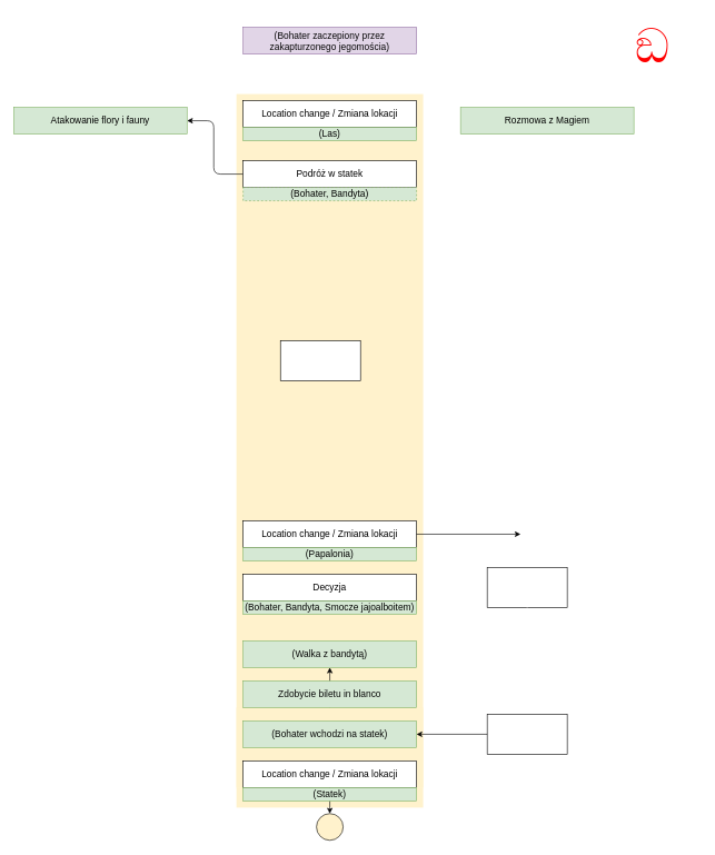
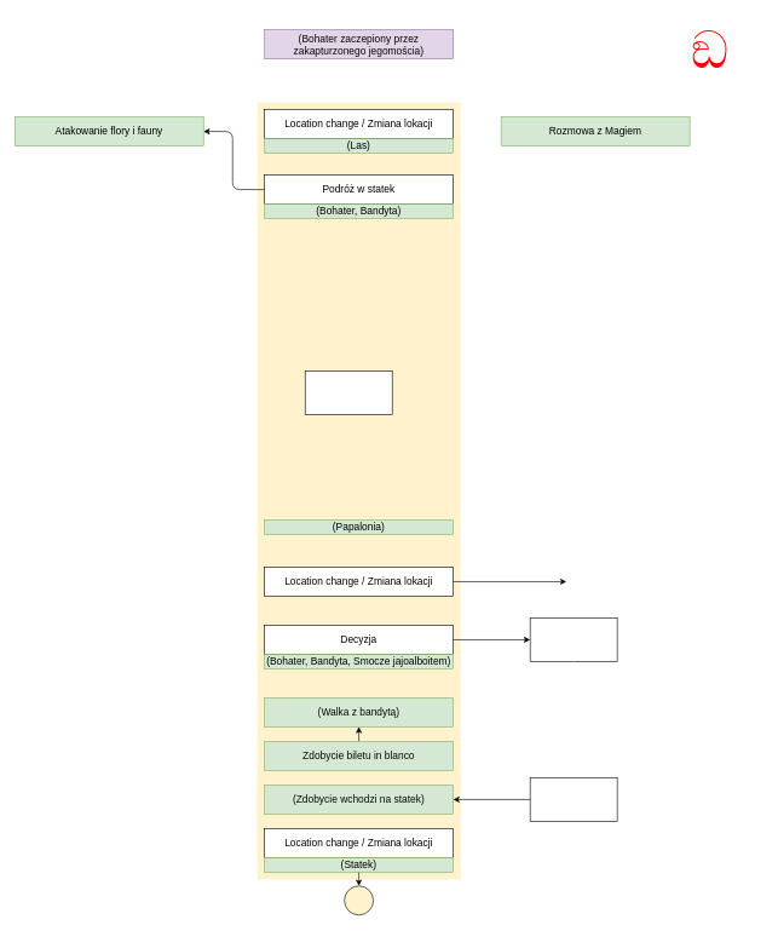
  <mxCell id="0" />
  <mxCell id="1" parent="0" />
  <mxCell id="2" value="&lt;span style=&quot;font-size: 14px&quot;&gt;&lt;font color=&quot;#080808&quot;&gt;(Bohater zaczepiony przez zakapturzonego jegomościa)&lt;/font&gt;&lt;/span&gt;" style="rounded=0;whiteSpace=wrap;html=1;strokeColor=#9673a6;fillColor=#e1d5e7;" parent="1" vertex="1"><mxGeometry x="364" y="40" width="260" height="40" as="geometry" /></mxCell>
  <mxCell id="3" value="" style="rounded=0;whiteSpace=wrap;html=1;fillColor=#fff2cc;fontFamily=Helvetica;fontSize=14;strokeColor=none;" parent="1" vertex="1"><mxGeometry x="354" y="140" width="280" height="1070" as="geometry" /></mxCell>
  <mxCell id="4" value="&lt;font style=&quot;font-size: 70px&quot; color=&quot;#ff0000&quot;&gt;ඞ&lt;/font&gt;" style="text;whiteSpace=wrap;html=1;fontColor=#080808;" parent="1" vertex="1"><mxGeometry x="950" width="100" height="150" as="geometry" y="20" /></mxCell>
  <mxCell id="5" value="" style="edgeStyle=none;html=1;fontColor=#FFFFFF;strokeColor=#000000;" parent="1" source="6" target="13" edge="1"><mxGeometry relative="1" as="geometry" /></mxCell>
  <mxCell id="6" value="" style="rounded=0;whiteSpace=wrap;html=1;fillColor=#fff2cc;fontFamily=Helvetica;fontSize=14;strokeColor=none;" parent="1" vertex="1"><mxGeometry x="354" y="1060" width="280" height="120" as="geometry" /></mxCell>
  <mxCell id="7" value="&lt;span id=&quot;docs-internal-guid-4cfbbf0f-7fff-1ddc-6e00-4f36d3d0db7e&quot;&gt;&lt;span style=&quot;background-color: transparent ; vertical-align: baseline&quot;&gt;&lt;font&gt;&lt;font face=&quot;arial&quot;&gt;&lt;span style=&quot;font-size: 14px&quot;&gt;Location change / Zmiana lokacji&lt;/span&gt;&lt;/font&gt;&lt;br&gt;&lt;/font&gt;&lt;/span&gt;&lt;/span&gt;" style="rounded=0;whiteSpace=wrap;html=1;align=center;" parent="1" vertex="1"><mxGeometry x="364" y="150" width="260" height="40" as="geometry" /></mxCell>
  <mxCell id="8" value="&lt;span id=&quot;docs-internal-guid-4cfbbf0f-7fff-1ddc-6e00-4f36d3d0db7e&quot;&gt;&lt;span style=&quot;background-color: transparent ; vertical-align: baseline&quot;&gt;&lt;font&gt;&lt;font face=&quot;arial&quot;&gt;&lt;span style=&quot;font-size: 14px&quot;&gt;Location change / Zmiana lokacji&lt;/span&gt;&lt;/font&gt;&lt;br&gt;&lt;/font&gt;&lt;/span&gt;&lt;/span&gt;" style="rounded=0;whiteSpace=wrap;html=1;align=center;" parent="1" vertex="1"><mxGeometry x="364" y="1140" width="260" height="40" as="geometry" /></mxCell>
- <mxCell id="9" value="&lt;span style=&quot;font-size: 14px&quot;&gt;&lt;font color=&quot;#080808&quot;&gt;(Bohater wchodzi na statek)&lt;/font&gt;&lt;/span&gt;" style="rounded=0;whiteSpace=wrap;html=1;fillColor=#d5e8d4;strokeColor=#82b366;" parent="1" vertex="1"><mxGeometry x="364" y="1080" width="260" height="40" as="geometry" /></mxCell>
+ <mxCell id="9" value="&lt;span style=&quot;font-size: 14px&quot;&gt;&lt;font color=&quot;#080808&quot;&gt;(Zdobycie wchodzi na statek)&lt;/font&gt;&lt;/span&gt;" style="rounded=0;whiteSpace=wrap;html=1;fillColor=#d5e8d4;strokeColor=#82b366;" parent="1" vertex="1"><mxGeometry x="364" y="1080" width="260" height="40" as="geometry" /></mxCell>
  <mxCell id="10" value="" style="ellipse;whiteSpace=wrap;html=1;aspect=fixed;fontSize=14;align=center;fillColor=#fff2cc;strokeWidth=1;" parent="1" vertex="1"><mxGeometry x="474" y="1219" width="40" height="40" as="geometry" /></mxCell>
  <mxCell id="11" value="" style="endArrow=classic;html=1;fontFamily=Helvetica;fontSize=14;exitX=0.5;exitY=1;exitDx=0;exitDy=0;entryX=0.5;entryY=0;entryDx=0;entryDy=0;strokeWidth=1;" parent="1" target="10" edge="1"><mxGeometry width="50" height="50" relative="1" as="geometry"><mxPoint x="494" y="1180" as="sourcePoint" /><mxPoint x="444" y="1050" as="targetPoint" /></mxGeometry></mxCell>
  <mxCell id="12" value="&lt;span id=&quot;docs-internal-guid-4cfbbf0f-7fff-1ddc-6e00-4f36d3d0db7e&quot;&gt;&lt;span style=&quot;background-color: transparent ; vertical-align: baseline&quot;&gt;&lt;font&gt;&lt;font face=&quot;arial&quot;&gt;&lt;span style=&quot;font-size: 14px&quot;&gt;Location change / Zmiana lokacji&lt;/span&gt;&lt;/font&gt;&lt;br&gt;&lt;/font&gt;&lt;/span&gt;&lt;/span&gt;" style="rounded=0;whiteSpace=wrap;html=1;align=center;" parent="1" vertex="1"><mxGeometry x="364" y="780" width="260" height="40" as="geometry" /></mxCell>
  <mxCell id="13" value="&lt;span style=&quot;font-size: 14px&quot;&gt;&lt;font color=&quot;#080808&quot;&gt;(Walka z bandytą)&lt;/font&gt;&lt;/span&gt;" style="rounded=0;whiteSpace=wrap;html=1;fillColor=#d5e8d4;strokeColor=#82b366;" parent="1" vertex="1"><mxGeometry x="364" y="960" width="260" height="40" as="geometry" /></mxCell>
  <mxCell id="14" style="edgeStyle=none;html=1;" parent="1" source="12" edge="1"><mxGeometry relative="1" as="geometry"><mxPoint x="780" y="800" as="targetPoint" /></mxGeometry></mxCell>
- <mxCell id="15" value="&lt;font face=&quot;arial&quot; color=&quot;#000000&quot;&gt;&lt;span style=&quot;font-size: 14px&quot;&gt;(Papalonia)&lt;/span&gt;&lt;/font&gt;" style="rounded=0;whiteSpace=wrap;html=1;sketch=0;fillColor=#d5e8d4;strokeColor=#82b366;align=center;" parent="1" vertex="1"><mxGeometry x="364" y="820" width="260" height="20" as="geometry" /></mxCell>
+ <mxCell id="15" value="&lt;font face=&quot;arial&quot; color=&quot;#000000&quot;&gt;&lt;span style=&quot;font-size: 14px&quot;&gt;(Papalonia)&lt;/span&gt;&lt;/font&gt;" style="rounded=0;whiteSpace=wrap;html=1;sketch=0;fillColor=#d5e8d4;strokeColor=#82b366;align=center;" parent="1" vertex="1"><mxGeometry x="364" y="715" width="260" height="20" as="geometry" /></mxCell>
  <mxCell id="16" value="&lt;span id=&quot;docs-internal-guid-4cfbbf0f-7fff-1ddc-6e00-4f36d3d0db7e&quot;&gt;&lt;span style=&quot;background-color: transparent ; vertical-align: baseline&quot;&gt;&lt;font&gt;&lt;font face=&quot;arial&quot;&gt;&lt;span style=&quot;font-size: 14px&quot;&gt;Decyzja&lt;/span&gt;&lt;/font&gt;&lt;br&gt;&lt;/font&gt;&lt;/span&gt;&lt;/span&gt;" style="rounded=0;whiteSpace=wrap;html=1;align=center;" parent="1" vertex="1"><mxGeometry x="364" y="860" width="260" height="40" as="geometry" /></mxCell>
  <mxCell id="17" value="&lt;font face=&quot;arial&quot; color=&quot;#000000&quot;&gt;&lt;span style=&quot;font-size: 14px&quot;&gt;(Bohater, Bandyta, Smocze jajoalboitem)&lt;/span&gt;&lt;/font&gt;" style="rounded=0;whiteSpace=wrap;html=1;sketch=0;fillColor=#d5e8d4;strokeColor=#82b366;align=center;" parent="1" vertex="1"><mxGeometry x="364" y="900" width="260" height="20" as="geometry" /></mxCell>
  <mxCell id="18" value="(Statek)" style="rounded=0;whiteSpace=wrap;html=1;sketch=0;align=center;fontSize=14;fillColor=#d5e8d4;strokeColor=#82b366;" parent="1" vertex="1"><mxGeometry x="364" y="1180" width="260" height="20" as="geometry" /></mxCell>
  <mxCell id="19" value="(Las)" style="rounded=0;whiteSpace=wrap;html=1;sketch=0;align=center;fontSize=14;fillColor=#d5e8d4;strokeColor=#82b366;" parent="1" vertex="1"><mxGeometry x="364" y="190" width="260" height="20" as="geometry" /></mxCell>
  <mxCell id="20" style="edgeStyle=none;html=1;entryX=1;entryY=0.5;entryDx=0;entryDy=0;" parent="1" source="21" target="26" edge="1"><mxGeometry relative="1" as="geometry"><Array as="points"><mxPoint x="320" y="260" /><mxPoint x="320" y="180" /></Array></mxGeometry></mxCell>
  <mxCell id="21" value="&lt;span id=&quot;docs-internal-guid-4cfbbf0f-7fff-1ddc-6e00-4f36d3d0db7e&quot;&gt;&lt;span style=&quot;background-color: transparent ; vertical-align: baseline&quot;&gt;&lt;font&gt;&lt;font face=&quot;arial&quot;&gt;&lt;span style=&quot;font-size: 14px&quot;&gt;Podróż w statek&lt;/span&gt;&lt;/font&gt;&lt;br&gt;&lt;/font&gt;&lt;/span&gt;&lt;/span&gt;" style="rounded=0;whiteSpace=wrap;html=1;align=center;" parent="1" vertex="1"><mxGeometry x="364" y="240" width="260" height="40" as="geometry" /></mxCell>
- <mxCell id="22" value="(Bohater, Bandyta)" style="rounded=0;whiteSpace=wrap;html=1;sketch=0;align=center;fontSize=14;fillColor=#d5e8d4;strokeColor=#82b366;dashed=1;" parent="1" vertex="1"><mxGeometry x="364" y="280" width="260" height="20" as="geometry" /></mxCell>
+ <mxCell id="22" value="(Bohater, Bandyta)" style="rounded=0;whiteSpace=wrap;html=1;sketch=0;align=center;fontSize=14;fillColor=#d5e8d4;strokeColor=#82b366;" parent="1" vertex="1"><mxGeometry x="364" y="280" width="260" height="20" as="geometry" /></mxCell>
  <mxCell id="23" value="&lt;font face=&quot;arial&quot;&gt;&lt;span style=&quot;font-size: 14px&quot;&gt;Rozmowa z Magiem&lt;br&gt;&lt;/span&gt;&lt;/font&gt;" style="rounded=0;whiteSpace=wrap;html=1;sketch=0;fillColor=#d5e8d4;strokeColor=#82b366;align=center;" parent="1" vertex="1"><mxGeometry x="690" y="160" width="260" height="40" as="geometry" /></mxCell>
  <mxCell id="24" value="&lt;font color=&quot;#ffffff&quot;&gt;Oddanie itemu bandycie&lt;/font&gt;" style="rounded=0;whiteSpace=wrap;html=1;fontColor=#000000;" parent="1" vertex="1"><mxGeometry x="730" y="850" width="120" height="60" as="geometry" /></mxCell>
+ <mxCell id="25" value="" style="endArrow=classic;html=1;fontColor=#000000;exitX=1;exitY=0.5;exitDx=0;exitDy=0;entryX=0;entryY=0.5;entryDx=0;entryDy=0;" parent="1" source="16" target="24" edge="1"><mxGeometry width="50" height="50" relative="1" as="geometry"><mxPoint x="680" y="890" as="sourcePoint" /><mxPoint x="856" y="890" as="targetPoint" /><Array as="points" /></mxGeometry></mxCell>
  <mxCell id="26" value="&lt;font face=&quot;arial&quot;&gt;&lt;span style=&quot;font-size: 14px&quot;&gt;Atakowanie flory i fauny&lt;/span&gt;&lt;/font&gt;" style="rounded=0;whiteSpace=wrap;html=1;sketch=0;fillColor=#d5e8d4;strokeColor=#82b366;align=center;" parent="1" vertex="1"><mxGeometry x="20" y="160" width="260" height="40" as="geometry" /></mxCell>
  <mxCell id="27" value="&lt;font color=&quot;#080808&quot;&gt;&lt;span style=&quot;font-size: 14px&quot;&gt;Zdobycie biletu in blanco&lt;/span&gt;&lt;/font&gt;" style="rounded=0;whiteSpace=wrap;html=1;fillColor=#d5e8d4;strokeColor=#82b366;" parent="1" vertex="1"><mxGeometry x="364" y="1020" width="260" height="40" as="geometry" /></mxCell>
  <mxCell id="28" value="" style="endArrow=classic;html=1;fontColor=#FFFFFF;strokeColor=#FFFFFF;exitX=0.5;exitY=1;exitDx=0;exitDy=0;" parent="1" source="24" edge="1"><mxGeometry width="50" height="50" relative="1" as="geometry"><mxPoint x="570" y="1060" as="sourcePoint" /><mxPoint x="790" y="1070" as="targetPoint" /></mxGeometry></mxCell>
  <mxCell id="29" value="&lt;font color=&quot;#ffffff&quot;&gt;Bandyta obiecuje wprowadzić nas na statek&lt;/font&gt;" style="rounded=0;whiteSpace=wrap;html=1;fontColor=#000000;" parent="1" vertex="1"><mxGeometry x="730" y="1070" width="120" height="60" as="geometry" /></mxCell>
  <mxCell id="30" value="" style="endArrow=classic;html=1;fontColor=#000000;exitX=0;exitY=0.5;exitDx=0;exitDy=0;entryX=1;entryY=0.5;entryDx=0;entryDy=0;" parent="1" source="29" target="9" edge="1"><mxGeometry width="50" height="50" relative="1" as="geometry"><mxPoint x="634" y="890" as="sourcePoint" /><mxPoint x="740" y="890" as="targetPoint" /><Array as="points" /></mxGeometry></mxCell>
  <mxCell id="31" value="" style="rounded=0;whiteSpace=wrap;html=1;" vertex="1" parent="1"><mxGeometry x="420" y="510" width="120" height="60" as="geometry" /></mxCell>
